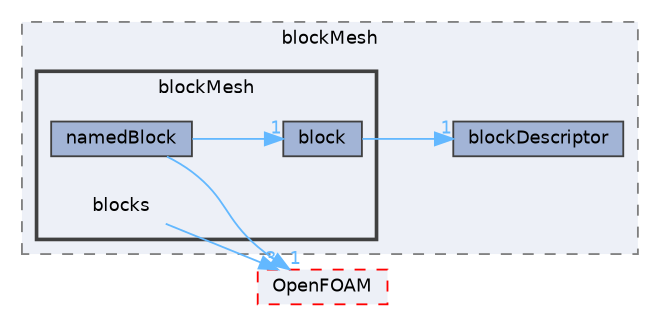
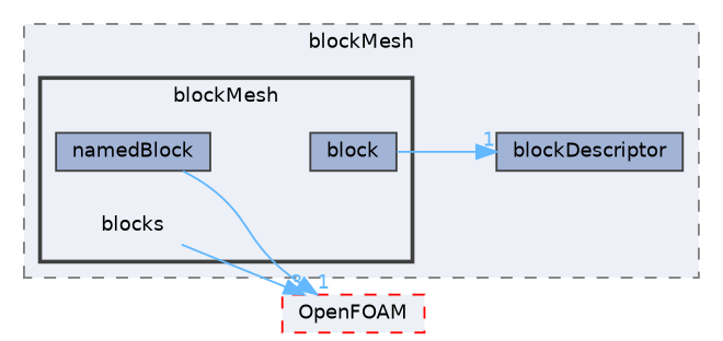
  digraph {
    compound=true
    rankdir=LR
    node [fontname=Helvetica fontsize=10 shape=box color=grey25 fillcolor="#a2b4d6" style=filled]
    edge [color=steelblue1 fontcolor=steelblue1 fontname=Helvetica fontsize=10 headlabel=1 labeldistance=1.5 labelfontname=Helvetica labelfontsize=10]
    n1 [height=0.2 label=blocks shape=plaintext width=0.4 color="" fillcolor="" style=""]
    n2 [height=0.2 label=block width=0.4]
    n3 [height=0.2 label=namedBlock width=0.4]
    n4 [height=0.2 label=blockDescriptor width=0.4]
    n5 [color=red fillcolor="#edf0f7" height=0.2 label=OpenFOAM style="filled,dashed" width=0.4]
    subgraph cluster_1 {
      bgcolor="#edf0f7"
      fontname=Helvetica
      fontsize=10
      label=blockMesh
      pencolor=grey50
      style="filled,dashed"
      n4
      subgraph cluster_2 {
        bgcolor="#edf0f7"
        fontname=Helvetica
        fontsize=10
        label=blockMesh
        pencolor=grey25
        style="filled,bold"
        n1
        n2
        n3
      }
    }
    n1 -> n5 [headlabel=3]
    n2 -> n4
-   n3 -> n2
    n3 -> n5
  }
